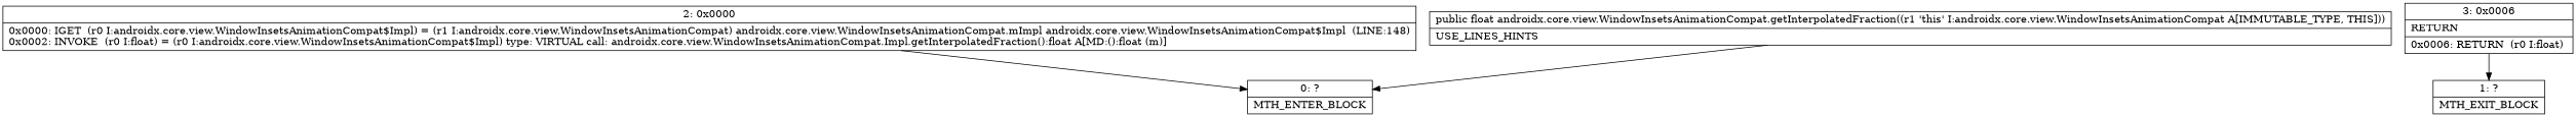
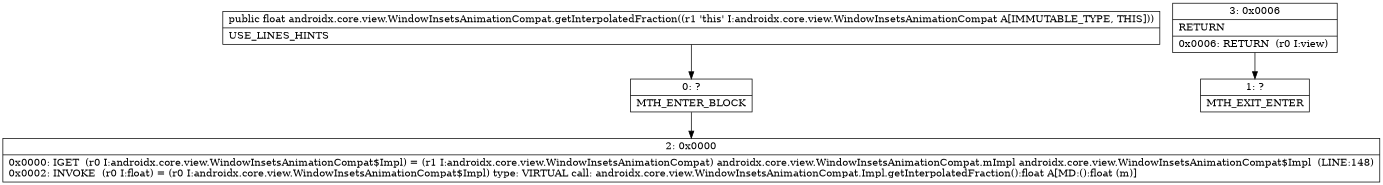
  digraph {
    node [shape=record]
    n1 [label="{0\:\ ?|MTH_ENTER_BLOCK\l}"]
    n2 [label="{2\:\ 0x0000|0x0000: IGET  (r0 I:androidx.core.view.WindowInsetsAnimationCompat$Impl) = (r1 I:androidx.core.view.WindowInsetsAnimationCompat) androidx.core.view.WindowInsetsAnimationCompat.mImpl androidx.core.view.WindowInsetsAnimationCompat$Impl  (LINE:148)\l0x0002: INVOKE  (r0 I:float) = (r0 I:androidx.core.view.WindowInsetsAnimationCompat$Impl) type: VIRTUAL call: androidx.core.view.WindowInsetsAnimationCompat.Impl.getInterpolatedFraction():float A[MD:():float (m)]\l}"]
-   n3 [label="{3\:\ 0x0006|RETURN\l|0x0006: RETURN  (r0 I:float) \l}"]
-   n4 [label="{1\:\ ?|MTH_EXIT_BLOCK\l}"]
+   n3 [label="{3\:\ 0x0006|RETURN\l|0x0006: RETURN  (r0 I:view) \l}"]
+   n4 [label="{1\:\ ?|MTH_EXIT_ENTER\l}"]
    n5 [label="{public float androidx.core.view.WindowInsetsAnimationCompat.getInterpolatedFraction((r1 'this' I:androidx.core.view.WindowInsetsAnimationCompat A[IMMUTABLE_TYPE, THIS]))  | USE_LINES_HINTS\l}"]
-   n2 -> n1
+   n1 -> n2
    n3 -> n4
    n5 -> n1
  }
